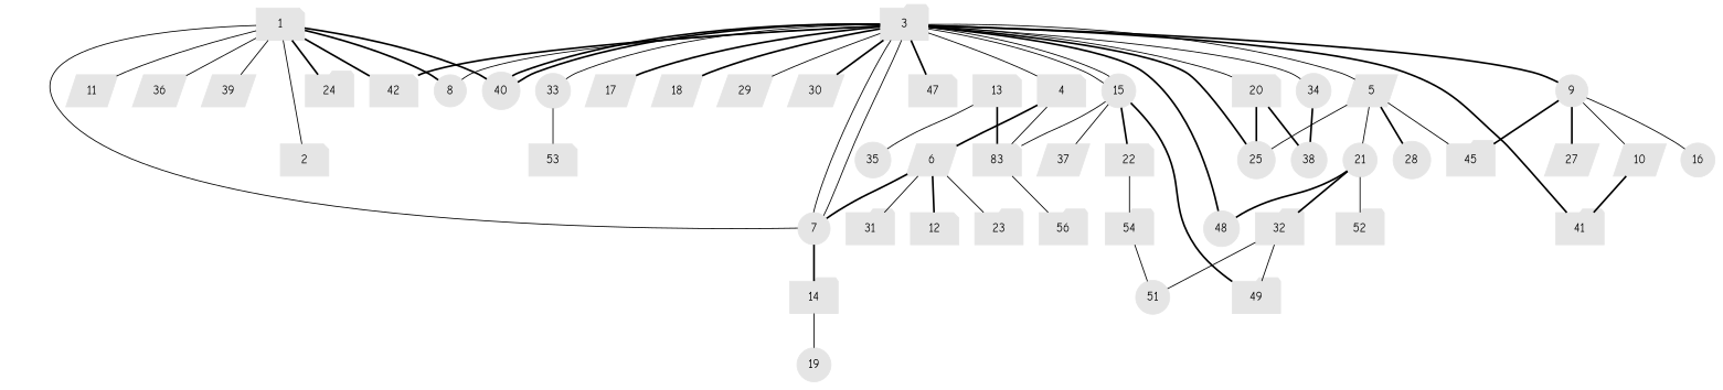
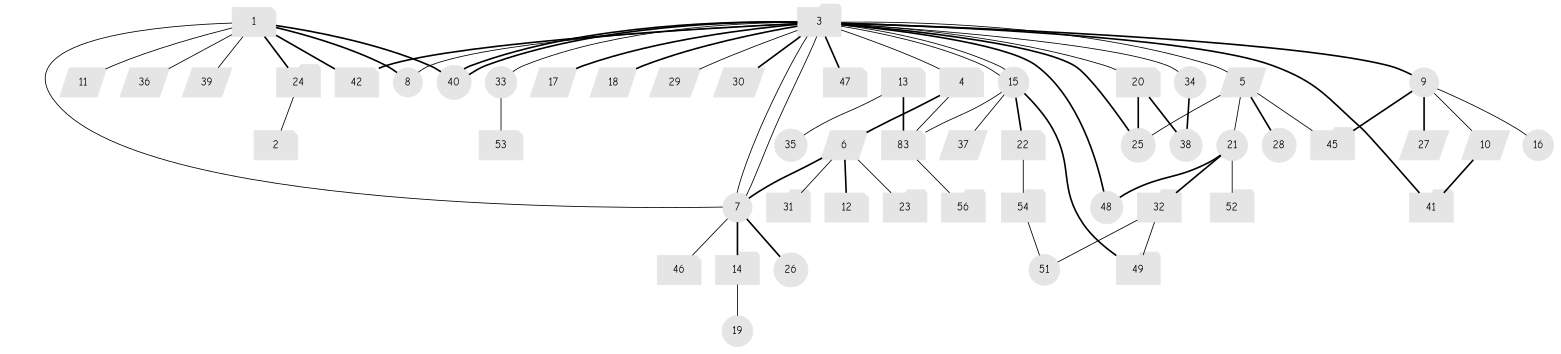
  graph {
    fontname="Comic Neue"
    node [color=gray90 fontname="Comic Neue" shape=circle style=filled]
    edge [fontname="Comic Neue" style=solid]
    1 [shape=note]
    2 [shape=note]
    7
    8
    11 [shape=parallelogram]
    24 [shape=folder]
    36 [shape=parallelogram]
    39 [shape=parallelogram]
    40
    42 [shape=note]
    3 [shape=folder]
    4 [shape=note]
    5 [shape=parallelogram]
    9
    15
    17 [shape=parallelogram]
    18 [shape=parallelogram]
    20 [shape=note]
    25
    29 [shape=parallelogram]
    30 [shape=parallelogram]
    33
    34
    41 [shape=folder]
    47 [shape=note]
    48
    14 [shape=folder]
+   26
+   46 [shape=note]
    13 [shape=note]
    n31 [label=83 shape=note]
    35
    6 [shape=parallelogram]
    21
    28
    45 [shape=folder]
    10 [shape=parallelogram]
    16
    27 [shape=parallelogram]
    22 [shape=note]
    37 [shape=parallelogram]
    49 [shape=folder]
    38
    53 [shape=note]
    12 [shape=note]
    23 [shape=folder]
    31 [shape=folder]
    n48 [label=56 shape=folder]
    32 [shape=folder]
    52 [shape=folder]
    19
    n52 [label=54 shape=folder]
    51
-   1 -- 2
+   24 -- 2
    1 -- 7
    1 -- 8 [style=bold]
    1 -- 11
    1 -- 24 [style=bold]
    1 -- 36
    1 -- 39
    1 -- 40 [style=bold]
    1 -- 42 [style=bold]
    7 -- 14 [style=bold]
+   7 -- 26 [style=bold]
+   7 -- 46
    3 -- 7
    3 -- 7
    3 -- 8
    3 -- 40 [style=bold]
    3 -- 40 [style=bold]
    3 -- 42 [style=bold]
    3 -- 4
    3 -- 5
    3 -- 9 [style=bold]
    3 -- 15
    3 -- 15
    3 -- 17 [style=bold]
    3 -- 18 [style=bold]
    3 -- 20
    3 -- 25 [style=bold]
    3 -- 29
    3 -- 30 [style=bold]
    3 -- 33
    3 -- 34
    3 -- 41 [style=bold]
    3 -- 47 [style=bold]
    3 -- 48 [style=bold]
    4 -- n31
    4 -- 6 [style=bold]
    5 -- 25
    5 -- 21
    5 -- 28 [style=bold]
    5 -- 45
    9 -- 45 [style=bold]
    9 -- 10
    9 -- 16
    9 -- 27 [style=bold]
    15 -- n31
    15 -- 22 [style=bold]
    15 -- 37
    15 -- 49 [style=bold]
    20 -- 25 [style=bold]
    20 -- 38 [style=bold]
    33 -- 53
    34 -- 38 [style=bold]
    14 -- 19
    13 -- n31 [style=bold]
    13 -- 35
    n31 -- n48
    6 -- 7 [style=bold]
    6 -- 12 [style=bold]
    6 -- 23
    6 -- 31
    21 -- 48 [style=bold]
    21 -- 32 [style=bold]
    21 -- 52
    10 -- 41 [style=bold]
    22 -- n52
    32 -- 49
    32 -- 51
    n52 -- 51
  }
